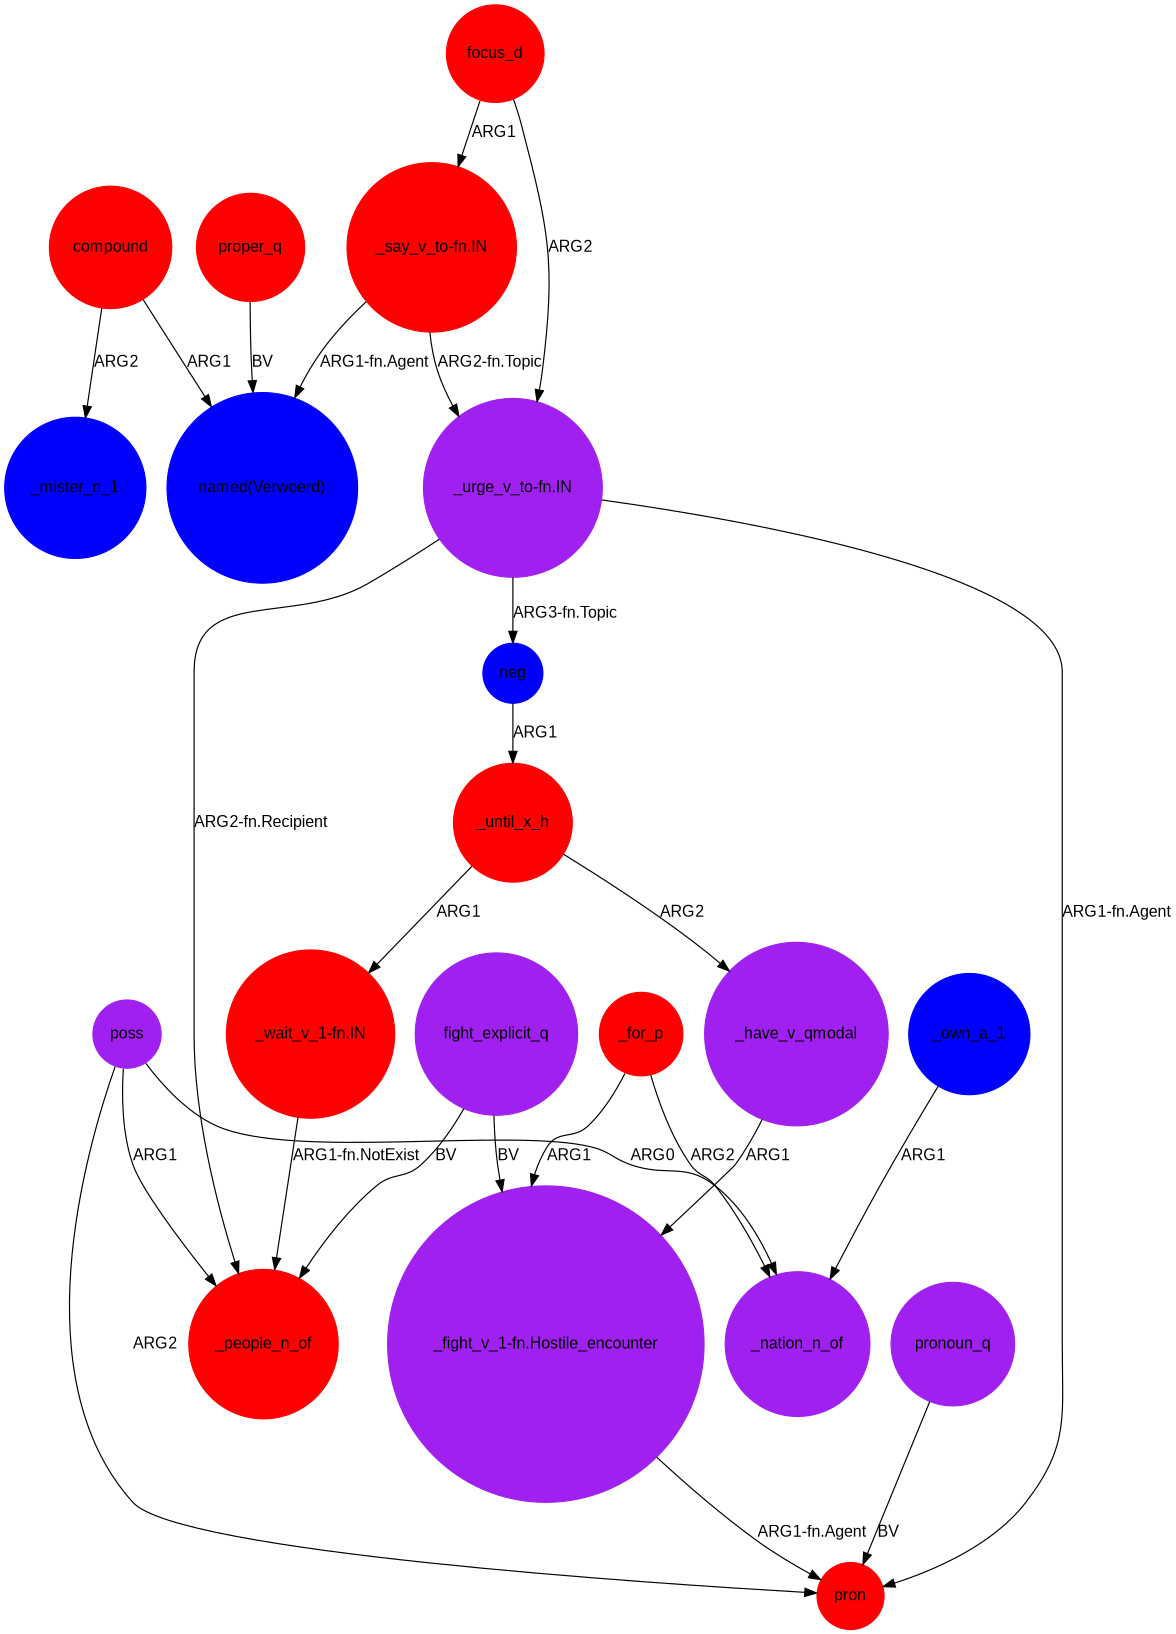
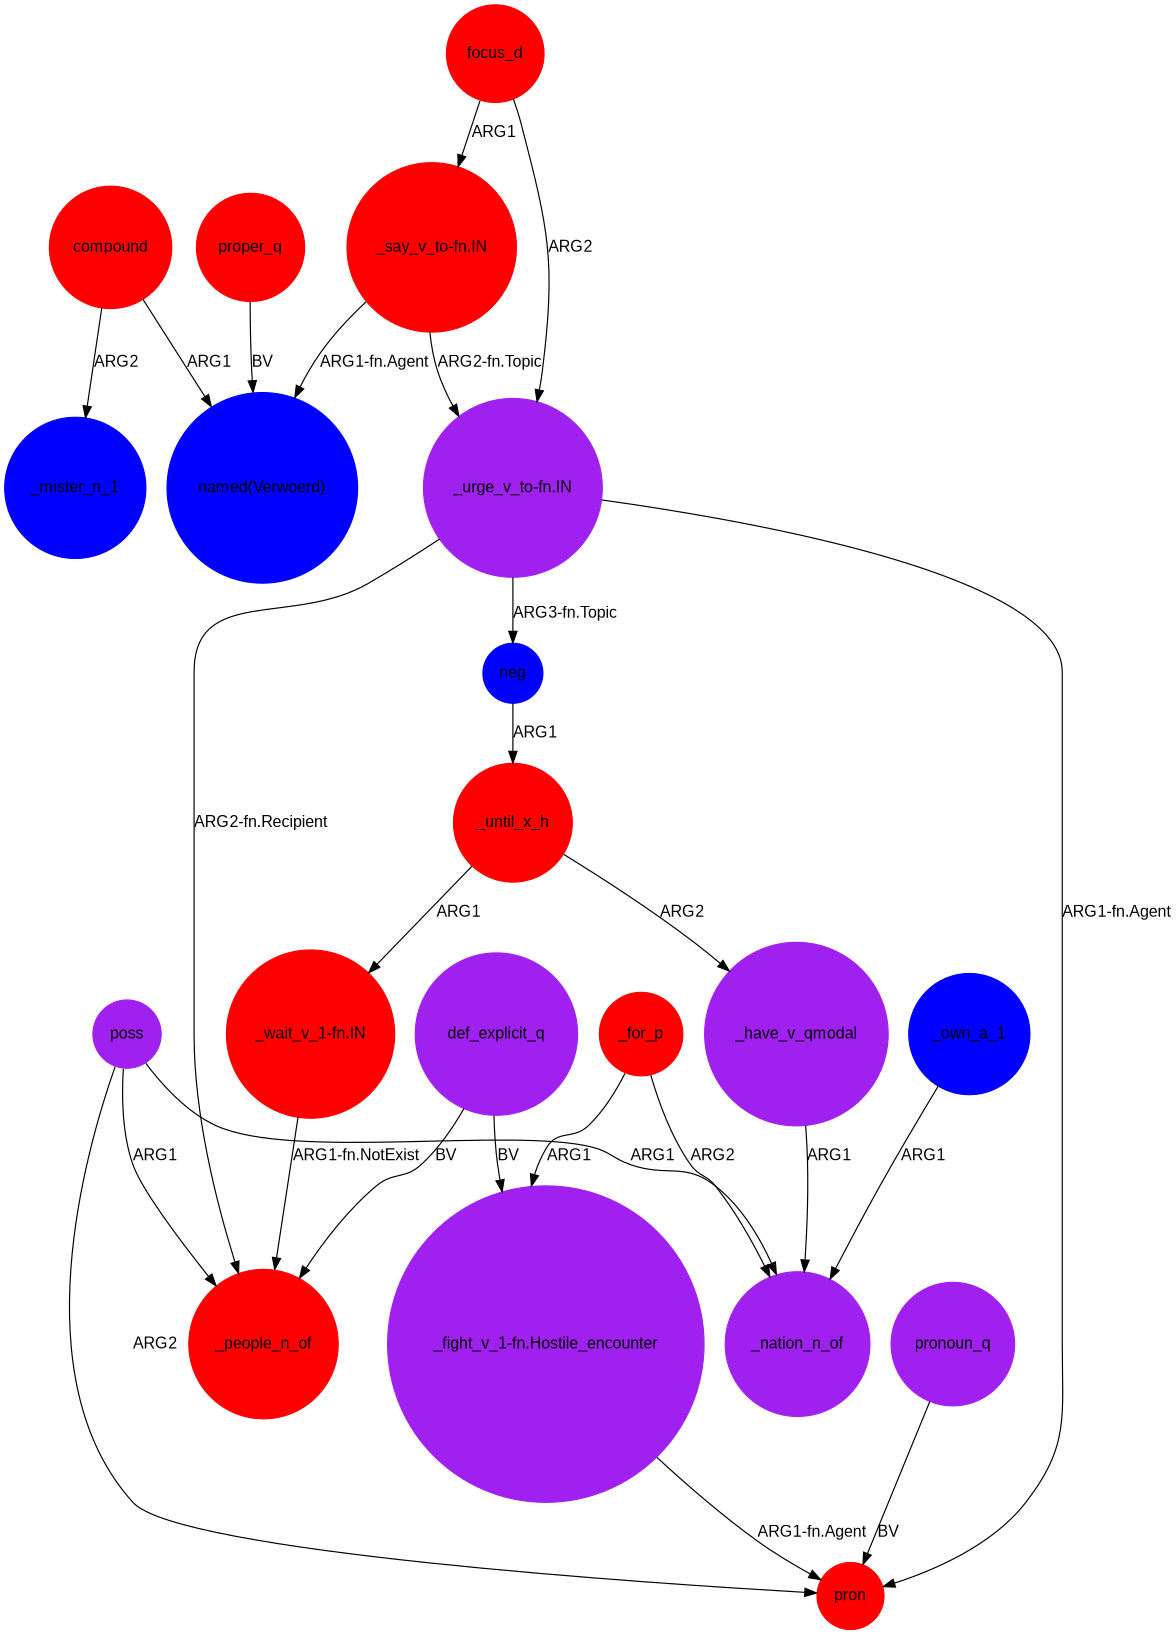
  digraph {
    fontname="Liberation Sans"
    node [color=red fontname="Liberation Sans" shape=circle style=filled]
    edge [fontname="Liberation Sans"]
    "_urge_v_to-fn.IN" [color=purple]
    "_say_v_to-fn.IN"
    "named(Verwoerd)" [color=blue]
    pron
    _people_n_of
    neg [color=blue]
    _until_x_h
    poss [color=purple]
    _nation_n_of [color=purple]
    focus_d
    _have_v_qmodal [color=purple]
    "_wait_v_1-fn.IN"
    "_fight_v_1-fn.Hostile_encounter" [color=purple]
    compound
    _mister_n_1 [color=blue]
    _for_p
    _own_a_1 [color=blue]
    proper_q
-   def_explicit_q [color=purple label=fight_explicit_q]
+   def_explicit_q [color=purple]
    pronoun_q [color=purple]
    "_urge_v_to-fn.IN" -> pron [label="ARG1-fn.Agent"]
    "_urge_v_to-fn.IN" -> _people_n_of [label="ARG2-fn.Recipient"]
    "_urge_v_to-fn.IN" -> neg [label="ARG3-fn.Topic"]
    "_say_v_to-fn.IN" -> "_urge_v_to-fn.IN" [label="ARG2-fn.Topic"]
    "_say_v_to-fn.IN" -> "named(Verwoerd)" [label="ARG1-fn.Agent"]
    neg -> _until_x_h [label=ARG1]
    _until_x_h -> _have_v_qmodal [label=ARG2]
    _until_x_h -> "_wait_v_1-fn.IN" [label=ARG1]
    poss -> pron [label=ARG2]
    poss -> _people_n_of [label=ARG1]
-   poss -> _nation_n_of [label=ARG0]
+   poss -> _nation_n_of [label=ARG1]
    focus_d -> "_urge_v_to-fn.IN" [label=ARG2]
    focus_d -> "_say_v_to-fn.IN" [label=ARG1]
-   _have_v_qmodal -> "_fight_v_1-fn.Hostile_encounter" [label=ARG1]
+   _have_v_qmodal -> _nation_n_of [label=ARG1]
    "_wait_v_1-fn.IN" -> _people_n_of [label="ARG1-fn.NotExist"]
    "_fight_v_1-fn.Hostile_encounter" -> pron [label="ARG1-fn.Agent"]
    compound -> "named(Verwoerd)" [label=ARG1]
    compound -> _mister_n_1 [label=ARG2]
    _for_p -> _nation_n_of [label=ARG2]
    _for_p -> "_fight_v_1-fn.Hostile_encounter" [label=ARG1]
    _own_a_1 -> _nation_n_of [label=ARG1]
    proper_q -> "named(Verwoerd)" [label=BV]
    def_explicit_q -> _people_n_of [label=BV]
    def_explicit_q -> "_fight_v_1-fn.Hostile_encounter" [label=BV]
    pronoun_q -> pron [label=BV]
  }
